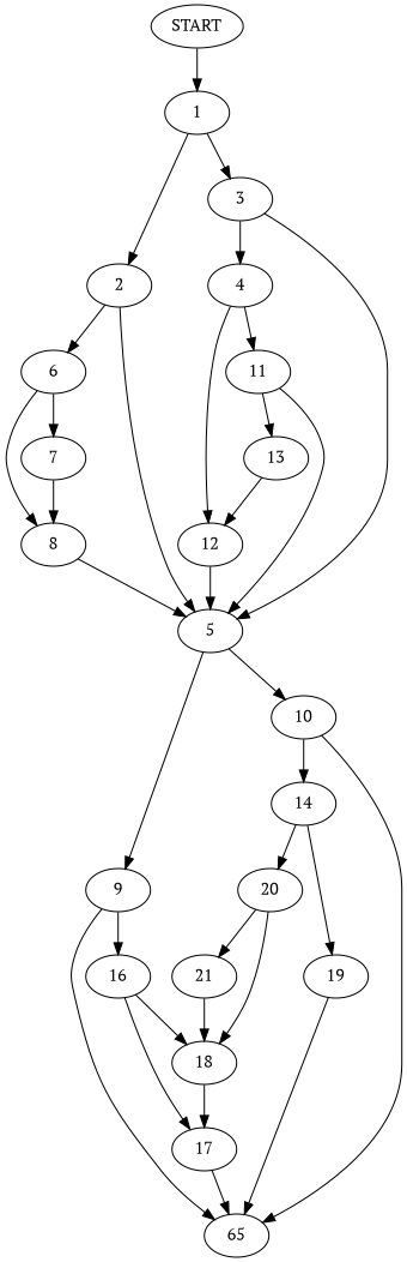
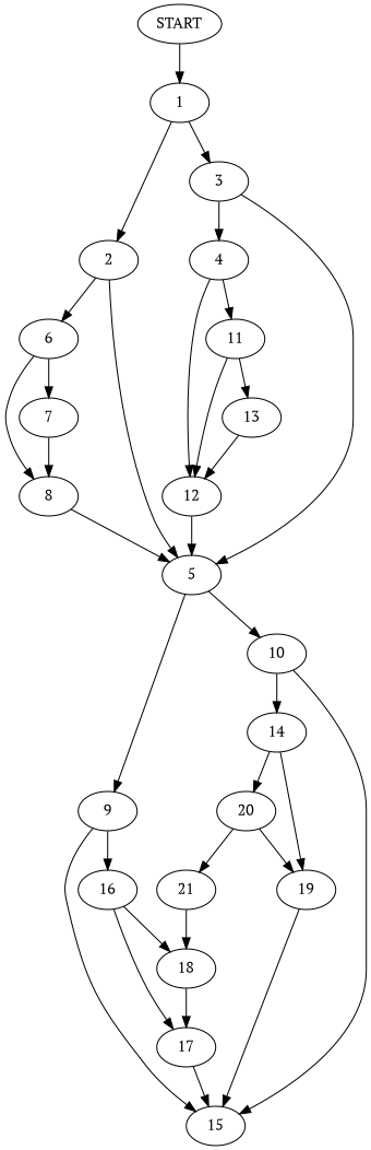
  digraph {
    fontname="PT Serif"
    node [fontname="PT Serif"]
    edge [fontname="PT Serif"]
    n1 [label=START]
    1
    2
    3
    5
    6
    4
    9
    10
    7
    8
    11
    12
    13
-   15 [label=65]
+   15
    16
    14
    17
    18
    19
    20
    21
    n1 -> 1
    1 -> 2
    1 -> 3
    2 -> 5
    2 -> 6
    3 -> 5
    3 -> 4
    5 -> 9
    5 -> 10
    6 -> 7
    6 -> 8
    4 -> 11
    4 -> 12
    9 -> 15
    9 -> 16
    10 -> 15
    10 -> 14
    7 -> 8
    8 -> 5
-   11 -> 5
+   11 -> 12
    11 -> 13
    12 -> 5
    13 -> 12
    16 -> 17
    16 -> 18
    14 -> 19
    14 -> 20
    17 -> 15
    18 -> 17
    19 -> 15
-   20 -> 18
+   20 -> 19
    20 -> 21
    21 -> 18
  }
